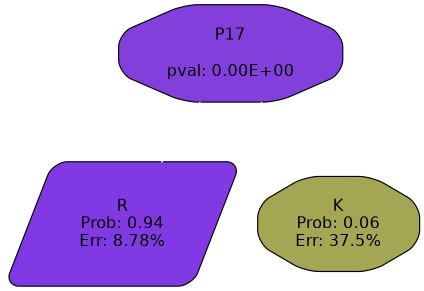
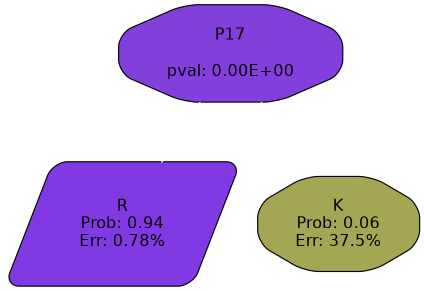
  digraph {
    splines=straight
    node [color=black fontcolor=black fontname=helvetica shape=octagon style="filled, rounded"]
    edge [color=white fontcolor=white fontname=helvetica]
    n1 [fillcolor="#833fdb" label="P17\n\npval: 0.00E+00"]
-   n2 [fillcolor="#8139e3" label="R\nProb: 0.94\nErr: 8.78%" shape=parallelogram]
+   n2 [fillcolor="#8139e3" label="R\nProb: 0.94\nErr: 0.78%" shape=parallelogram]
    n3 [fillcolor="#a4a654" label="K\nProb: 0.06\nErr: 37.5%"]
    n1 -> n2 [label=H]
    n1 -> n3 [label=QT]
  }
